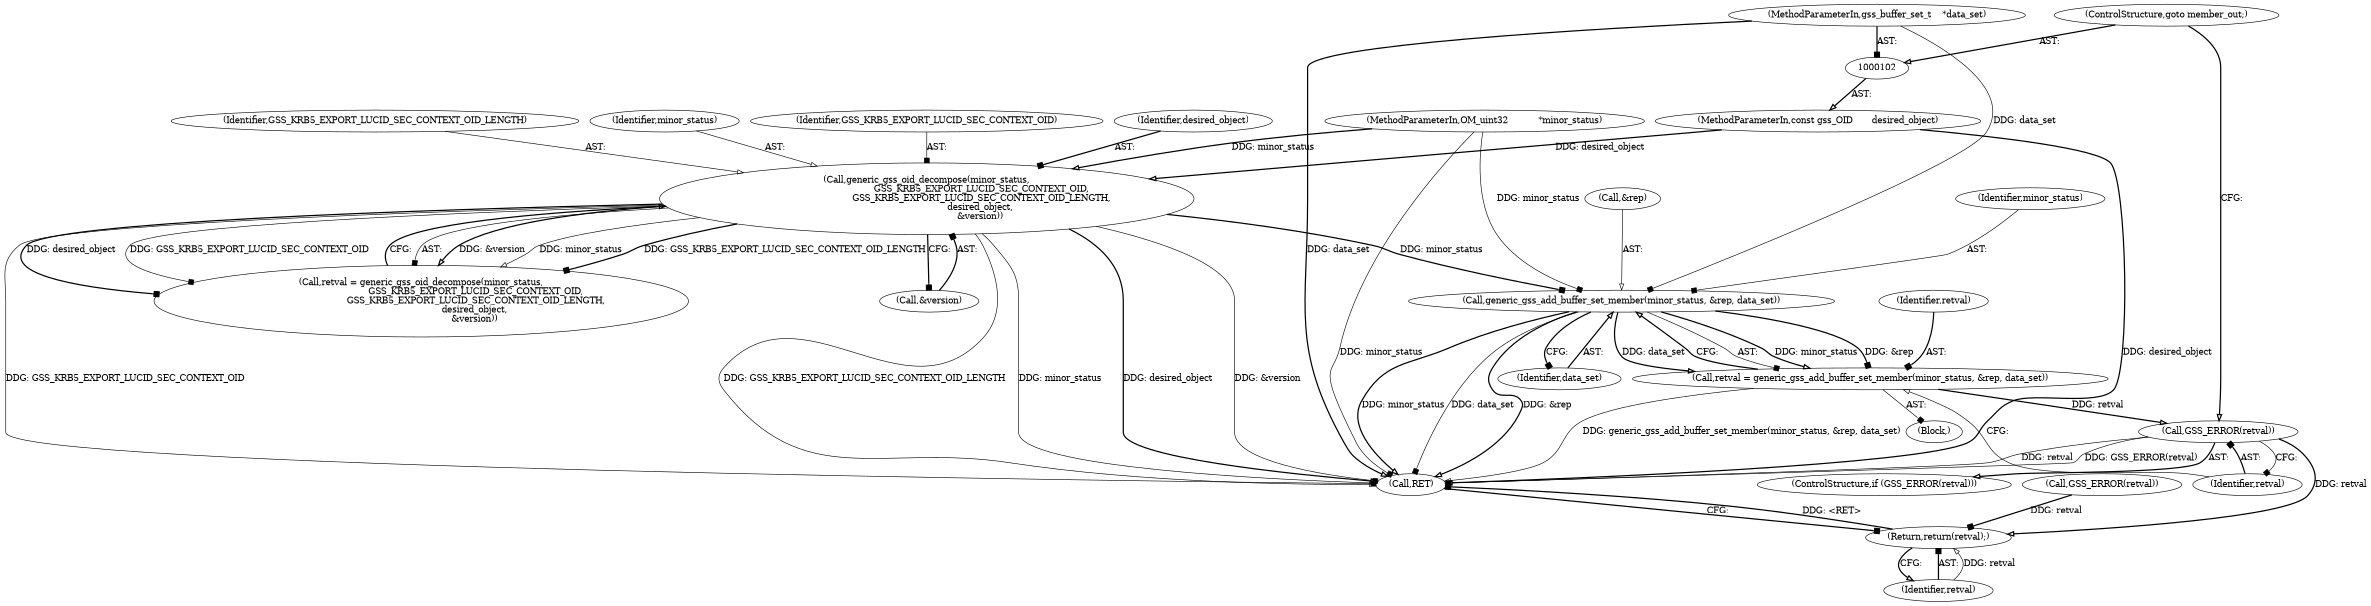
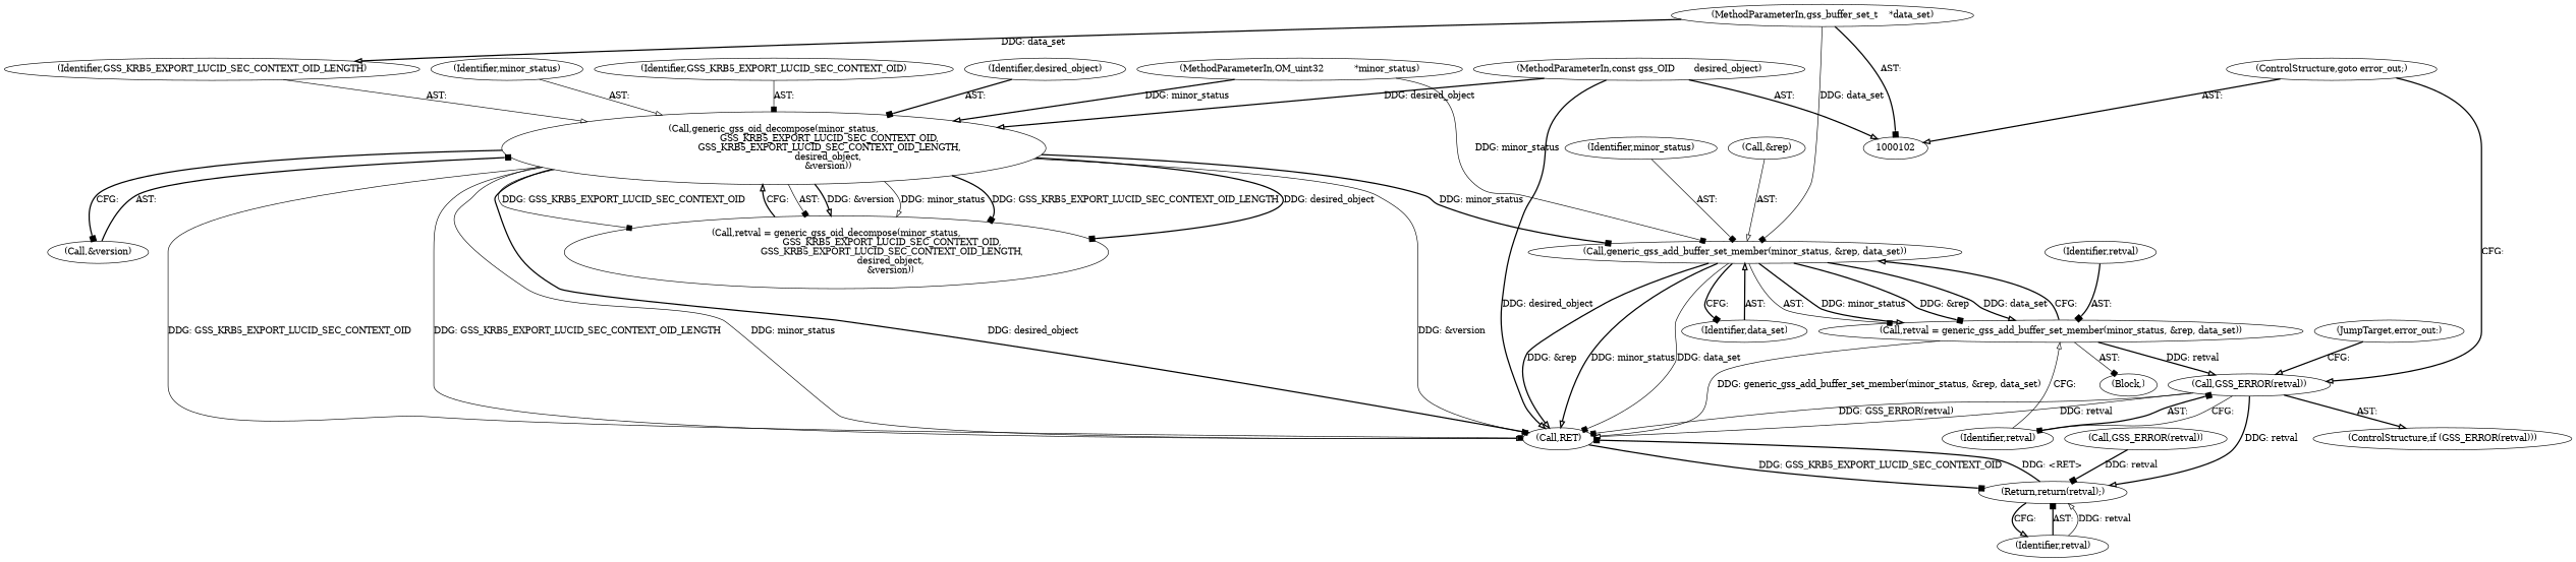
  digraph {
    edge [arrowhead=onormal style=bold]
    n1 [label="(Call,generic_gss_add_buffer_set_member(minor_status, &rep, data_set))"]
    n2 [label="(Call,retval = generic_gss_add_buffer_set_member(minor_status, &rep, data_set))"]
    n3 [label="(Identifier,data_set)"]
    n4 [label="(Call,RET)"]
    n5 [label="(Call,GSS_ERROR(retval))"]
    n6 [label="(Block,)"]
    n7 [label="(Return,return(retval);)"]
    n8 [label="(Call,generic_gss_oid_decompose(minor_status,\n                                        GSS_KRB5_EXPORT_LUCID_SEC_CONTEXT_OID,\n                                        GSS_KRB5_EXPORT_LUCID_SEC_CONTEXT_OID_LENGTH,\n                                       desired_object,\n                                       &version))"]
    n9 [label="(Call,retval = generic_gss_oid_decompose(minor_status,\n                                        GSS_KRB5_EXPORT_LUCID_SEC_CONTEXT_OID,\n                                        GSS_KRB5_EXPORT_LUCID_SEC_CONTEXT_OID_LENGTH,\n                                       desired_object,\n                                       &version))"]
    n10 [label="(Call,&version)"]
    n11 [label="(MethodParameterIn,OM_uint32           *minor_status)"]
    n12 [label="(MethodParameterIn,const gss_OID       desired_object)"]
    1000102
    n14 [label="(MethodParameterIn,gss_buffer_set_t    *data_set)"]
    n15 [label="(ControlStructure,if (GSS_ERROR(retval)))"]
    n16 [label="(Identifier,retval)"]
    n17 [label="(Identifier,retval)"]
    n18 [label="(Identifier,minor_status)"]
+   n19 [label="(JumpTarget,error_out:)"]
    n20 [label="(Identifier,retval)"]
    n21 [label="(Identifier,GSS_KRB5_EXPORT_LUCID_SEC_CONTEXT_OID)"]
    n22 [label="(Call,&rep)"]
    n23 [label="(Identifier,desired_object)"]
    n24 [label="(Identifier,GSS_KRB5_EXPORT_LUCID_SEC_CONTEXT_OID_LENGTH)"]
-   n25 [label="(ControlStructure,goto member_out;)"]
+   n25 [label="(ControlStructure,goto error_out;)"]
    n26 [label="(Call,GSS_ERROR(retval))"]
    n27 [label="(Identifier,minor_status)"]
    n1 -> n2 [arrowhead=box label="AST: " style=solid]
    n1 -> n2 [label="DDG: minor_status"]
    n1 -> n2 [arrowhead=box label="DDG: &rep"]
    n1 -> n2 [label="DDG: data_set"]
    n1 -> n3 [arrowhead=box label="CFG: "]
    n1 -> n4 [label="DDG: &rep"]
    n1 -> n4 [label="DDG: minor_status"]
    n1 -> n4 [arrowhead=box label="DDG: data_set" style=solid]
    n2 -> n1 [label="CFG: "]
    n2 -> n4 [label="DDG: generic_gss_add_buffer_set_member(minor_status, &rep, data_set)" style=solid]
    n2 -> n5 [label="DDG: retval"]
    n2 -> n6 [arrowhead=box label="AST: " style=solid]
    n3 -> n1 [label="AST: "]
-   n4 -> n7 [arrowhead=box label="CFG: "]
+   n4 -> n7 [arrowhead=box label="DDG: GSS_KRB5_EXPORT_LUCID_SEC_CONTEXT_OID"]
    n5 -> n4 [label="DDG: retval" style=solid]
    n5 -> n4 [arrowhead=box label="DDG: GSS_ERROR(retval)" style=solid]
    n5 -> n7 [label="DDG: retval"]
    n5 -> n15 [label="AST: "]
    n5 -> n16 [arrowhead=box label="CFG: " style=solid]
    n7 -> n4 [arrowhead=box label="DDG: <RET>"]
    n7 -> n17 [label="CFG: "]
    n8 -> n1 [arrowhead=box label="DDG: minor_status"]
    n8 -> n4 [arrowhead=box label="DDG: &version" style=solid]
    n8 -> n4 [arrowhead=box label="DDG: GSS_KRB5_EXPORT_LUCID_SEC_CONTEXT_OID" style=solid]
    n8 -> n4 [label="DDG: GSS_KRB5_EXPORT_LUCID_SEC_CONTEXT_OID_LENGTH" style=solid]
    n8 -> n4 [label="DDG: minor_status" style=solid]
    n8 -> n4 [label="DDG: desired_object"]
    n8 -> n9 [arrowhead=box label="AST: " style=solid]
    n8 -> n9 [label="DDG: &version"]
    n8 -> n9 [label="DDG: minor_status" style=solid]
    n8 -> n9 [arrowhead=box label="DDG: GSS_KRB5_EXPORT_LUCID_SEC_CONTEXT_OID_LENGTH"]
    n8 -> n9 [arrowhead=box label="DDG: desired_object"]
    n8 -> n9 [arrowhead=box label="DDG: GSS_KRB5_EXPORT_LUCID_SEC_CONTEXT_OID" style=solid]
    n8 -> n10 [arrowhead=box label="CFG: "]
    n9 -> n8 [label="CFG: "]
    n10 -> n8 [arrowhead=box label="AST: "]
    n11 -> n1 [arrowhead=box label="DDG: minor_status" style=solid]
-   n11 -> n4 [arrowhead=box label="DDG: minor_status" style=solid]
    n11 -> n8 [label="DDG: minor_status"]
    n12 -> n4 [label="DDG: desired_object"]
    n12 -> n8 [label="DDG: desired_object"]
-   1000102 -> n12 [label="AST: "]
+   n12 -> 1000102 [label="AST: "]
    n14 -> n1 [arrowhead=box label="DDG: data_set" style=solid]
-   n14 -> n4 [label="DDG: data_set"]
+   n14 -> n24 [label="DDG: data_set"]
    n14 -> 1000102 [arrowhead=box label="AST: "]
    n16 -> n2 [label="CFG: " style=solid]
    n16 -> n5 [arrowhead=box label="AST: "]
    n17 -> n7 [arrowhead=box label="AST: "]
    n17 -> n7 [label="DDG: retval" style=solid]
    n18 -> n1 [arrowhead=box label="AST: " style=solid]
+   n19 -> n5 [label="CFG: "]
    n20 -> n2 [arrowhead=box label="AST: "]
    n21 -> n8 [arrowhead=box label="AST: " style=solid]
    n22 -> n1 [label="AST: " style=solid]
    n23 -> n8 [arrowhead=box label="AST: "]
    n24 -> n8 [label="AST: " style=solid]
    n25 -> n5 [label="CFG: "]
    n25 -> 1000102 [label="AST: "]
    n26 -> n7 [arrowhead=box label="DDG: retval"]
    n27 -> n8 [label="AST: " style=solid]
  }
